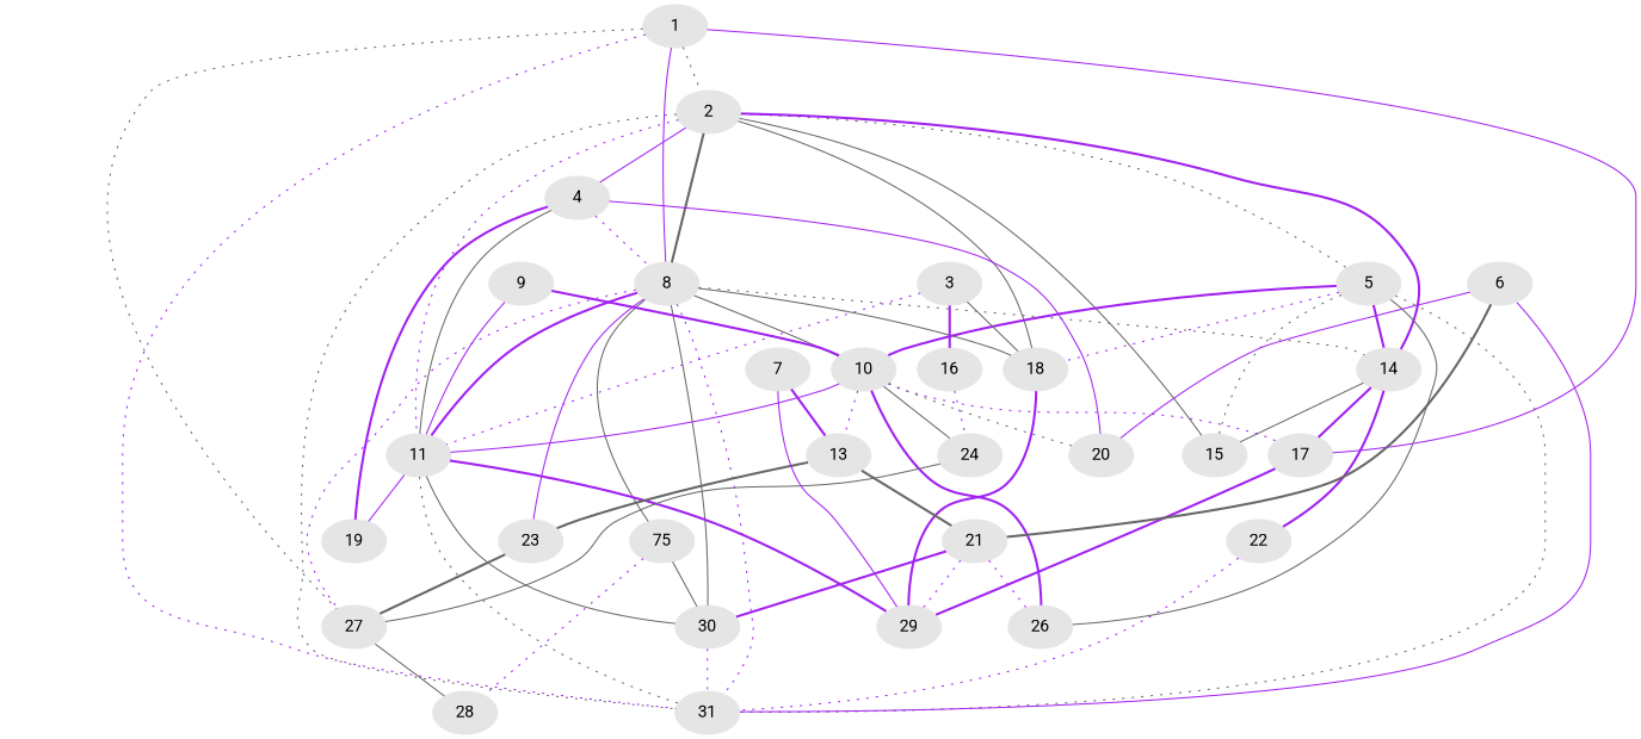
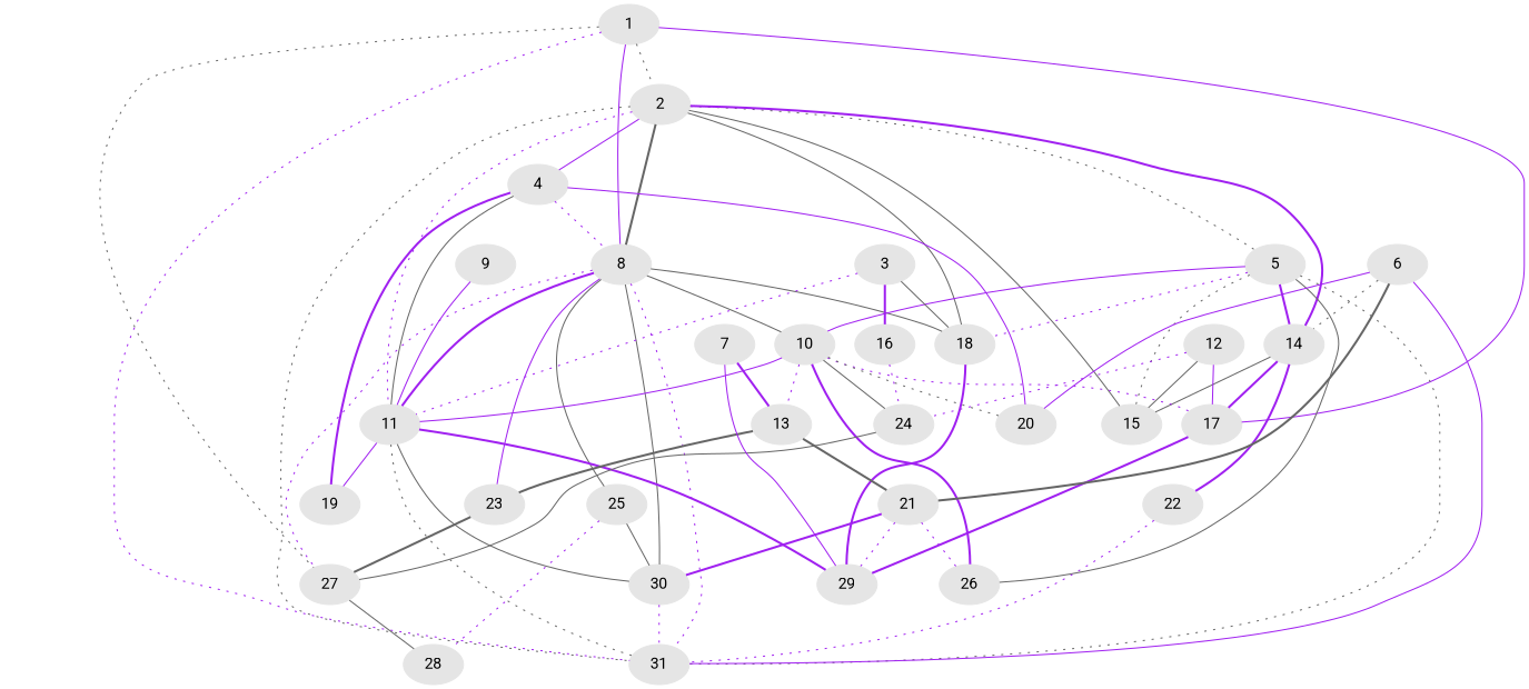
  graph {
    fontname=Roboto
    node [color=gray90 fontname=Roboto style=filled]
    edge [color=purple fontname=Roboto style=solid weight=1.0]
    1
    2
    8
    17
    27
    31
    4
    5
    11
    14
    15
    18
    10
    23
-   25 [label=75]
+   25
    30
    29
    28
    19
    20
    26
    22
    3
    16
    24
    13
    6
    21
    7
    9
+   12
    1 -- 2 [color=gray40 style=dotted weight=2.0]
    1 -- 8
    1 -- 17
    1 -- 27 [color=gray40 style=dotted]
    1 -- 31 [style=dotted]
    2 -- 8 [color=gray40 style=bold]
    2 -- 31 [color=gray40 style=dotted weight=2.0]
    2 -- 4
    2 -- 5 [color=gray40 style=dotted]
    2 -- 11 [style=dotted]
    2 -- 14 [style=bold]
    2 -- 15 [color=gray40]
    2 -- 18 [color=gray40]
    8 -- 27 [style=dotted]
    8 -- 31 [style=dotted]
    8 -- 11 [style=bold]
-   8 -- 14 [color=gray40 style=dotted]
+   6 -- 14 [color=gray40 style=dotted]
    8 -- 18 [color=gray40]
    8 -- 10 [color=gray40 weight=3.0]
    8 -- 23
    8 -- 25 [color=gray40]
    8 -- 30 [color=gray40]
    17 -- 29 [style=bold]
    27 -- 28 [color=gray40]
    4 -- 8 [style=dotted]
    4 -- 11 [color=gray40 weight=2.0]
    4 -- 19 [style=bold]
    4 -- 20 [weight=2.0]
    5 -- 31 [color=gray40 style=dotted]
    5 -- 14 [style=bold weight=5.0]
    5 -- 15 [color=gray40 style=dotted]
    5 -- 18 [style=dotted]
-   5 -- 10 [style=bold]
+   5 -- 10
    5 -- 26 [color=gray40]
    11 -- 31 [color=gray40 style=dotted]
    11 -- 30 [color=gray40]
    11 -- 29 [style=bold]
    11 -- 19 [weight=2.0]
    14 -- 17 [style=bold]
    14 -- 15 [color=gray40 weight=2.0]
    14 -- 22 [style=bold]
    18 -- 29 [style=bold]
    10 -- 17 [style=dotted]
    10 -- 11
    10 -- 20 [color=gray40 style=dotted weight=2.0]
    10 -- 26 [style=bold]
    10 -- 24 [color=gray40]
    10 -- 13 [style=dotted]
    23 -- 27 [color=gray40 style=bold]
    25 -- 30 [color=gray40]
    25 -- 28 [style=dotted]
    30 -- 31 [style=dotted]
    22 -- 31 [style=dotted]
    3 -- 11 [style=dotted]
    3 -- 18 [color=gray40]
    3 -- 16 [style=bold]
    16 -- 24 [style=dotted]
    24 -- 27 [color=gray40]
    13 -- 23 [color=gray40 style=bold]
    13 -- 21 [color=gray40 style=bold]
    6 -- 31
    6 -- 20
    6 -- 21 [color=gray40 style=bold]
    21 -- 30 [style=bold]
    21 -- 29 [style=dotted]
    21 -- 26 [style=dotted]
    7 -- 29
    7 -- 13 [style=bold]
    9 -- 11
-   9 -- 10 [style=bold]
+   12 -- 17
+   12 -- 15 [color=gray40]
+   12 -- 24 [style=dotted]
  }
